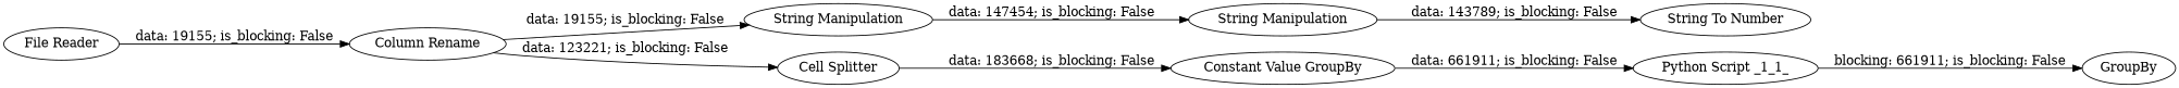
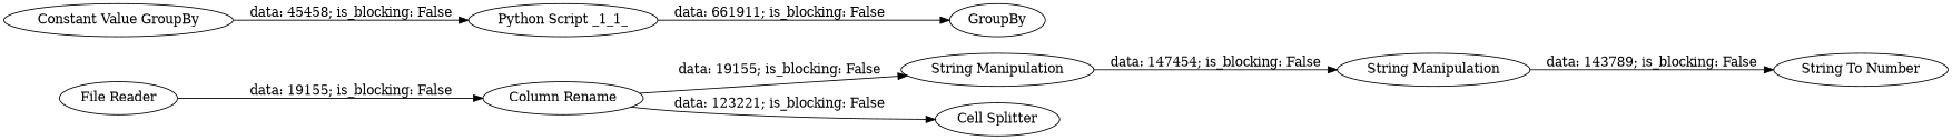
  digraph {
    rankdir=LR
    n1 [label="Column Rename"]
    n2 [label="String Manipulation"]
    n3 [label="Cell Splitter"]
    n4 [label="String Manipulation"]
    n5 [label="String To Number"]
    n6 [label="Constant Value GroupBy"]
    n7 [label="Python Script _1_1_"]
    n8 [label=GroupBy]
    n9 [label="File Reader"]
    n1 -> n2 [label="data: 19155; is_blocking: False"]
    n1 -> n3 [label="data: 123221; is_blocking: False"]
    n2 -> n4 [label="data: 147454; is_blocking: False"]
-   n3 -> n6 [label="data: 183668; is_blocking: False"]
    n4 -> n5 [label="data: 143789; is_blocking: False"]
-   n6 -> n7 [label="data: 661911; is_blocking: False"]
-   n7 -> n8 [label="blocking: 661911; is_blocking: False"]
+   n6 -> n7 [label="data: 45458; is_blocking: False"]
+   n7 -> n8 [label="data: 661911; is_blocking: False"]
    n9 -> n1 [label="data: 19155; is_blocking: False"]
  }
